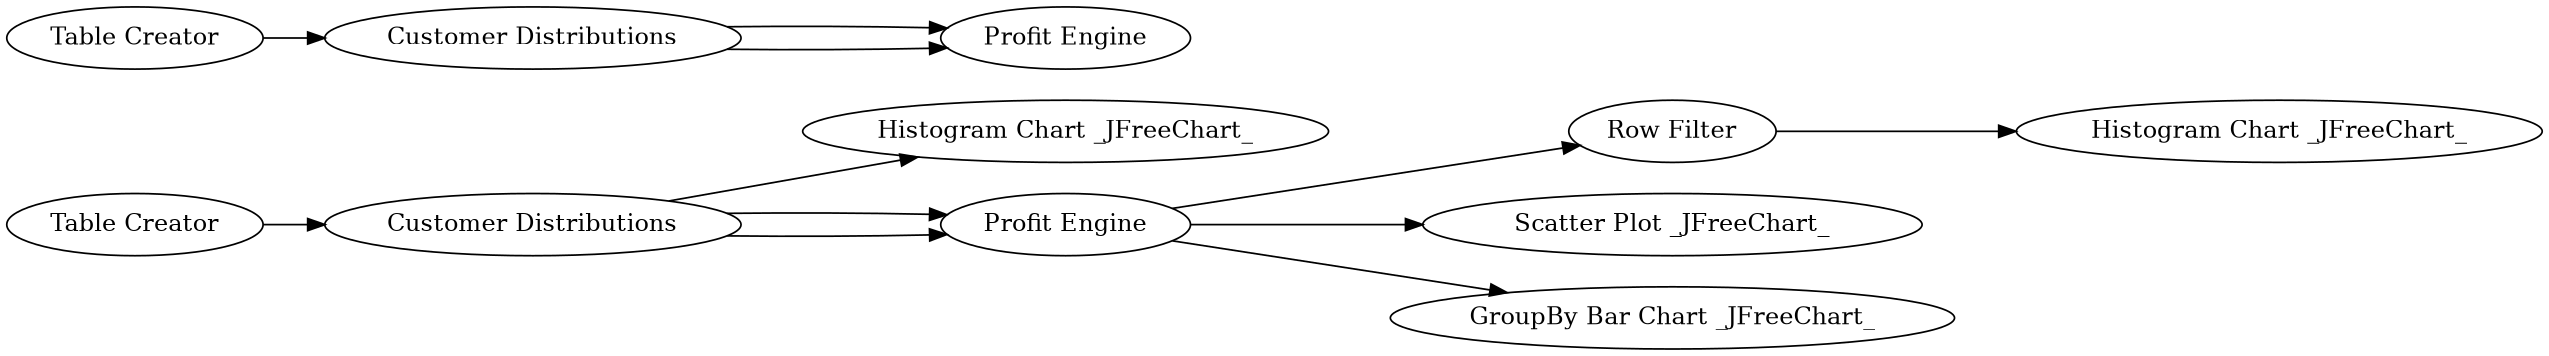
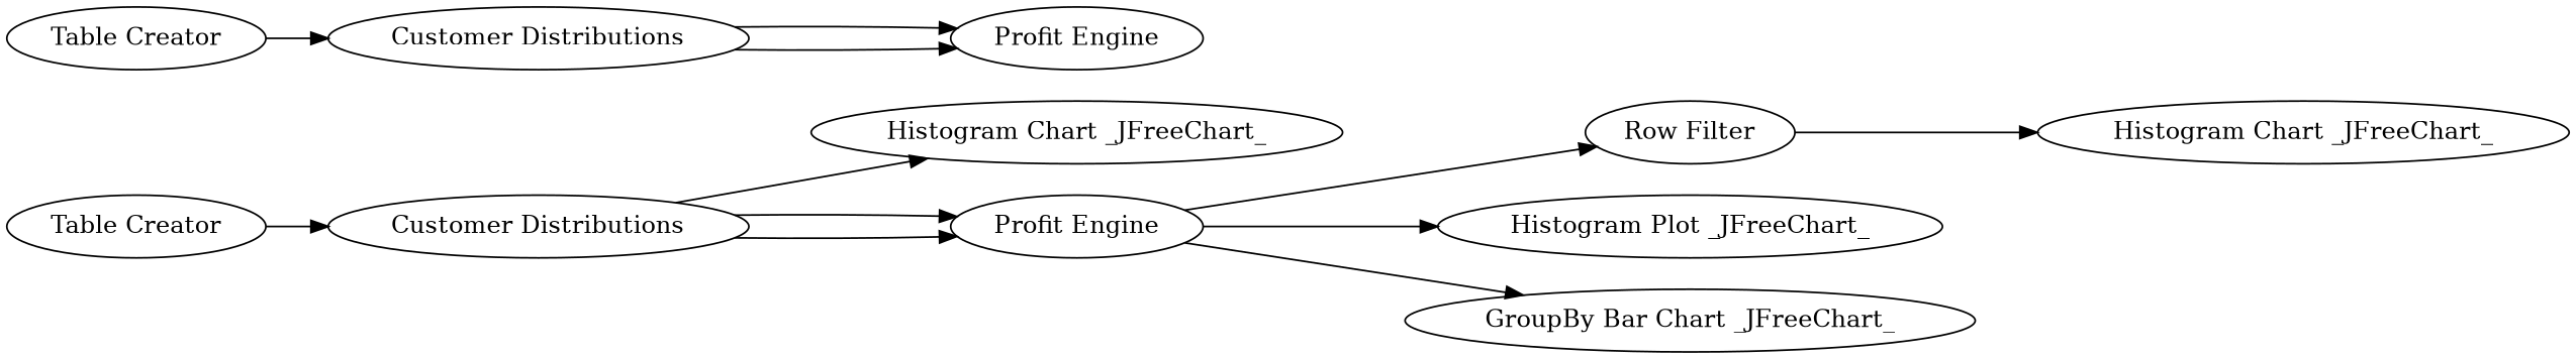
  digraph {
    rankdir=LR
    n1 [label="Histogram Chart _JFreeChart_"]
    n2 [label="Profit Engine"]
    n3 [label="Row Filter"]
-   n4 [label="Scatter Plot _JFreeChart_"]
+   n4 [label="Histogram Plot _JFreeChart_"]
    n5 [label="GroupBy Bar Chart _JFreeChart_"]
    n6 [label="Histogram Chart _JFreeChart_"]
    n7 [label="Table Creator"]
    n8 [label="Customer Distributions"]
    n9 [label="Table Creator"]
    n10 [label="Customer Distributions"]
    n11 [label="Profit Engine"]
    n2 -> n3
    n2 -> n4
    n2 -> n5
    n3 -> n6
    n7 -> n8
    n8 -> n1
    n8 -> n2
    n8 -> n2
    n9 -> n10
    n10 -> n11
    n10 -> n11
  }
